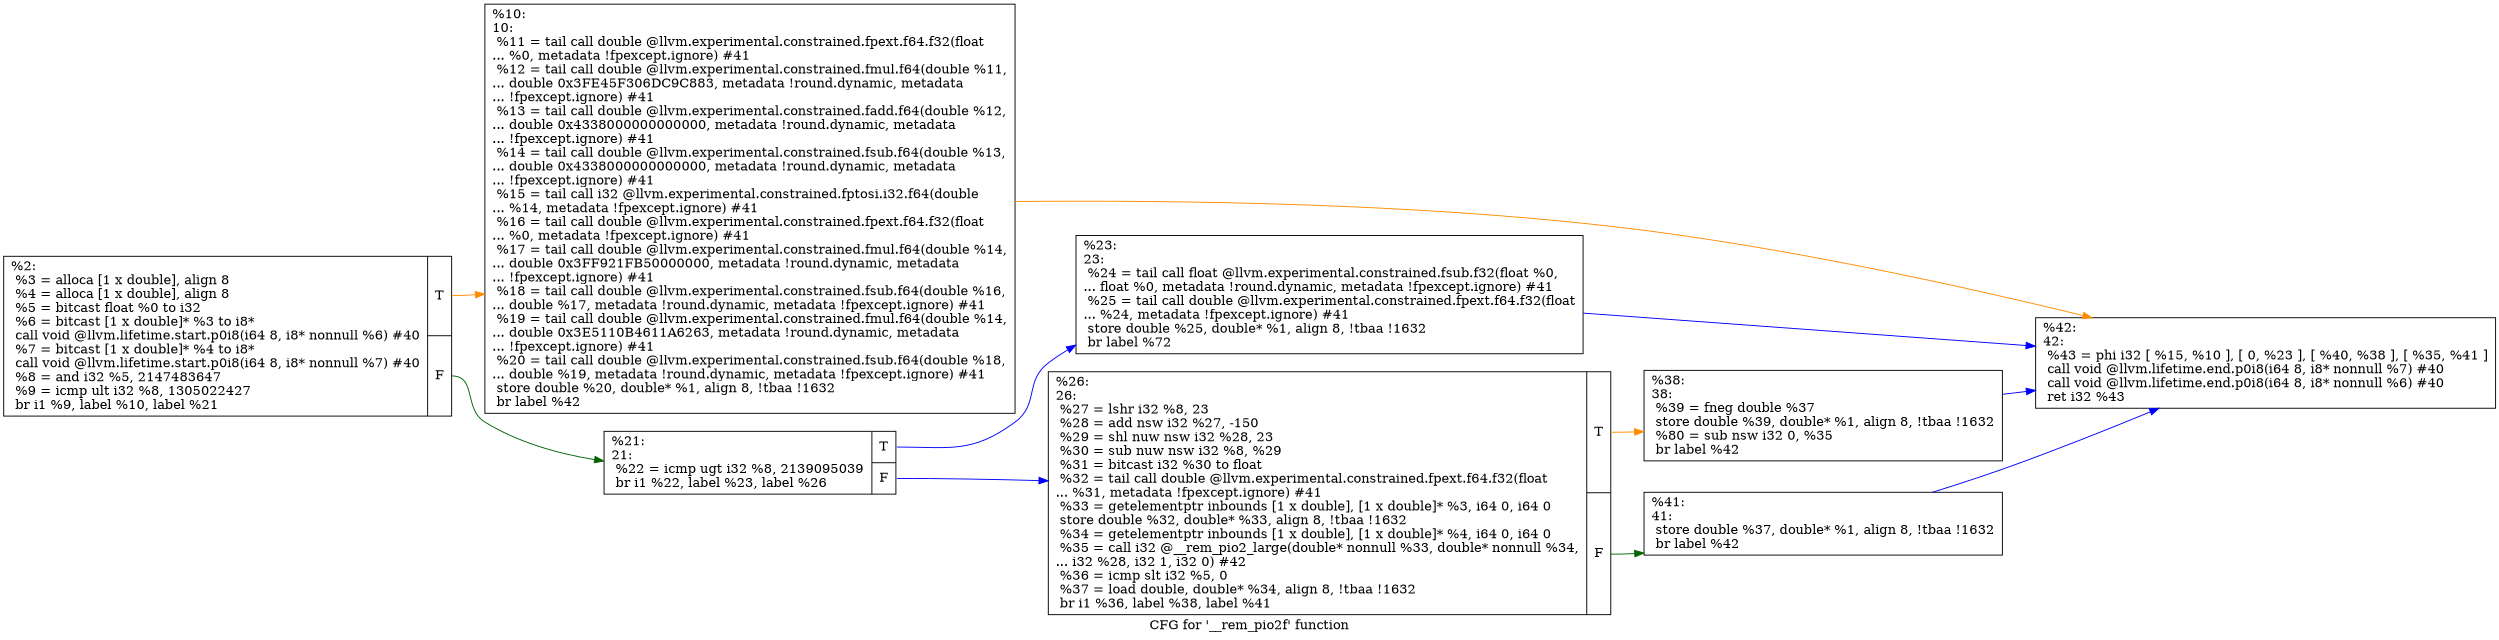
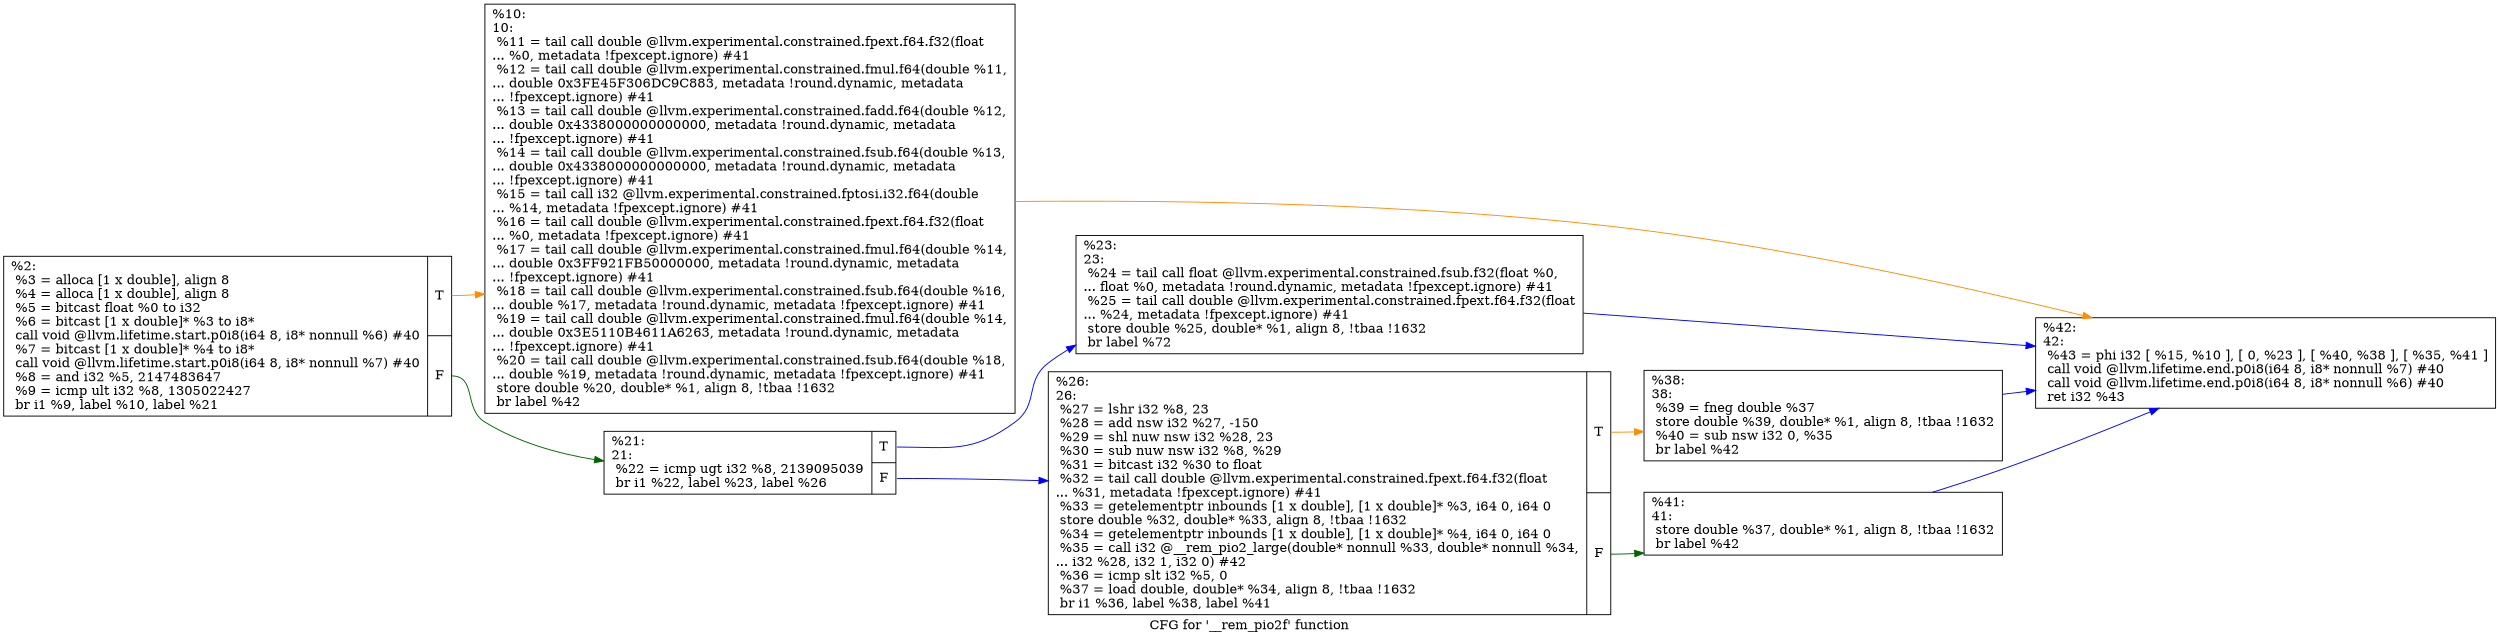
  digraph {
    label="CFG for '__rem_pio2f' function"
    rankdir=LR
    node [shape=record]
    edge [color=blue]
    n1 [label="{%2:\l  %3 = alloca [1 x double], align 8\l  %4 = alloca [1 x double], align 8\l  %5 = bitcast float %0 to i32\l  %6 = bitcast [1 x double]* %3 to i8*\l  call void @llvm.lifetime.start.p0i8(i64 8, i8* nonnull %6) #40\l  %7 = bitcast [1 x double]* %4 to i8*\l  call void @llvm.lifetime.start.p0i8(i64 8, i8* nonnull %7) #40\l  %8 = and i32 %5, 2147483647\l  %9 = icmp ult i32 %8, 1305022427\l  br i1 %9, label %10, label %21\l|{<s0>T|<s1>F}}"]
    n2 [label="{%10:\l10:                                               \l  %11 = tail call double @llvm.experimental.constrained.fpext.f64.f32(float\l... %0, metadata !fpexcept.ignore) #41\l  %12 = tail call double @llvm.experimental.constrained.fmul.f64(double %11,\l... double 0x3FE45F306DC9C883, metadata !round.dynamic, metadata\l... !fpexcept.ignore) #41\l  %13 = tail call double @llvm.experimental.constrained.fadd.f64(double %12,\l... double 0x4338000000000000, metadata !round.dynamic, metadata\l... !fpexcept.ignore) #41\l  %14 = tail call double @llvm.experimental.constrained.fsub.f64(double %13,\l... double 0x4338000000000000, metadata !round.dynamic, metadata\l... !fpexcept.ignore) #41\l  %15 = tail call i32 @llvm.experimental.constrained.fptosi.i32.f64(double\l... %14, metadata !fpexcept.ignore) #41\l  %16 = tail call double @llvm.experimental.constrained.fpext.f64.f32(float\l... %0, metadata !fpexcept.ignore) #41\l  %17 = tail call double @llvm.experimental.constrained.fmul.f64(double %14,\l... double 0x3FF921FB50000000, metadata !round.dynamic, metadata\l... !fpexcept.ignore) #41\l  %18 = tail call double @llvm.experimental.constrained.fsub.f64(double %16,\l... double %17, metadata !round.dynamic, metadata !fpexcept.ignore) #41\l  %19 = tail call double @llvm.experimental.constrained.fmul.f64(double %14,\l... double 0x3E5110B4611A6263, metadata !round.dynamic, metadata\l... !fpexcept.ignore) #41\l  %20 = tail call double @llvm.experimental.constrained.fsub.f64(double %18,\l... double %19, metadata !round.dynamic, metadata !fpexcept.ignore) #41\l  store double %20, double* %1, align 8, !tbaa !1632\l  br label %42\l}"]
    n3 [label="{%21:\l21:                                               \l  %22 = icmp ugt i32 %8, 2139095039\l  br i1 %22, label %23, label %26\l|{<s0>T|<s1>F}}"]
    n4 [label="{%42:\l42:                                               \l  %43 = phi i32 [ %15, %10 ], [ 0, %23 ], [ %40, %38 ], [ %35, %41 ]\l  call void @llvm.lifetime.end.p0i8(i64 8, i8* nonnull %7) #40\l  call void @llvm.lifetime.end.p0i8(i64 8, i8* nonnull %6) #40\l  ret i32 %43\l}"]
    n5 [label="{%23:\l23:                                               \l  %24 = tail call float @llvm.experimental.constrained.fsub.f32(float %0,\l... float %0, metadata !round.dynamic, metadata !fpexcept.ignore) #41\l  %25 = tail call double @llvm.experimental.constrained.fpext.f64.f32(float\l... %24, metadata !fpexcept.ignore) #41\l  store double %25, double* %1, align 8, !tbaa !1632\l  br label %72\l}"]
    n6 [label="{%26:\l26:                                               \l  %27 = lshr i32 %8, 23\l  %28 = add nsw i32 %27, -150\l  %29 = shl nuw nsw i32 %28, 23\l  %30 = sub nuw nsw i32 %8, %29\l  %31 = bitcast i32 %30 to float\l  %32 = tail call double @llvm.experimental.constrained.fpext.f64.f32(float\l... %31, metadata !fpexcept.ignore) #41\l  %33 = getelementptr inbounds [1 x double], [1 x double]* %3, i64 0, i64 0\l  store double %32, double* %33, align 8, !tbaa !1632\l  %34 = getelementptr inbounds [1 x double], [1 x double]* %4, i64 0, i64 0\l  %35 = call i32 @__rem_pio2_large(double* nonnull %33, double* nonnull %34,\l... i32 %28, i32 1, i32 0) #42\l  %36 = icmp slt i32 %5, 0\l  %37 = load double, double* %34, align 8, !tbaa !1632\l  br i1 %36, label %38, label %41\l|{<s0>T|<s1>F}}"]
-   n7 [label="{%38:\l38:                                               \l  %39 = fneg double %37\l  store double %39, double* %1, align 8, !tbaa !1632\l  %80 = sub nsw i32 0, %35\l  br label %42\l}"]
+   n7 [label="{%38:\l38:                                               \l  %39 = fneg double %37\l  store double %39, double* %1, align 8, !tbaa !1632\l  %40 = sub nsw i32 0, %35\l  br label %42\l}"]
    n8 [label="{%41:\l41:                                               \l  store double %37, double* %1, align 8, !tbaa !1632\l  br label %42\l}"]
    n1 -> n2 [color=darkorange tailport=s0]
    n1 -> n3 [color=darkgreen tailport=s1]
    n2 -> n4 [color=darkorange]
    n3 -> n5 [tailport=s0]
    n3 -> n6 [tailport=s1]
    n5 -> n4
    n6 -> n7 [color=darkorange tailport=s0]
    n6 -> n8 [color=darkgreen tailport=s1]
    n7 -> n4
    n8 -> n4
  }
